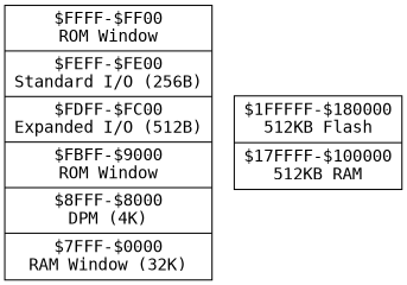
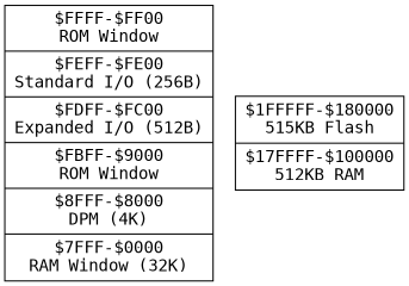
  digraph {
    rankdir=TB
    node [fontname=monospace shape=record]
    n1 [label="{$FFFF-$FF00\nROM Window|$FEFF-$FE00\nStandard I/O (256B)|$FDFF-$FC00\nExpanded I/O (512B)|$FBFF-$9000\nROM Window|$8FFF-$8000\nDPM (4K)|$7FFF-$0000\nRAM Window (32K)}"]
-   n2 [label="{$1FFFFF-$180000\n512KB Flash|$17FFFF-$100000\n512KB RAM}"]
+   n2 [label="{$1FFFFF-$180000\n515KB Flash|$17FFFF-$100000\n512KB RAM}"]
    subgraph sub_1 {
      rank=same
      n1
      n2
    }
    subgraph cluster_2 {
      label="Extended Memory (A20=1)\n($100000-$1FFFFF)"
      style=dashed
    }
    subgraph cluster_3 {
      label="Segment 0 (A20=0)\n(16 shadows $000000-$0FFFFF)"
      style=dashed
    }
  }
